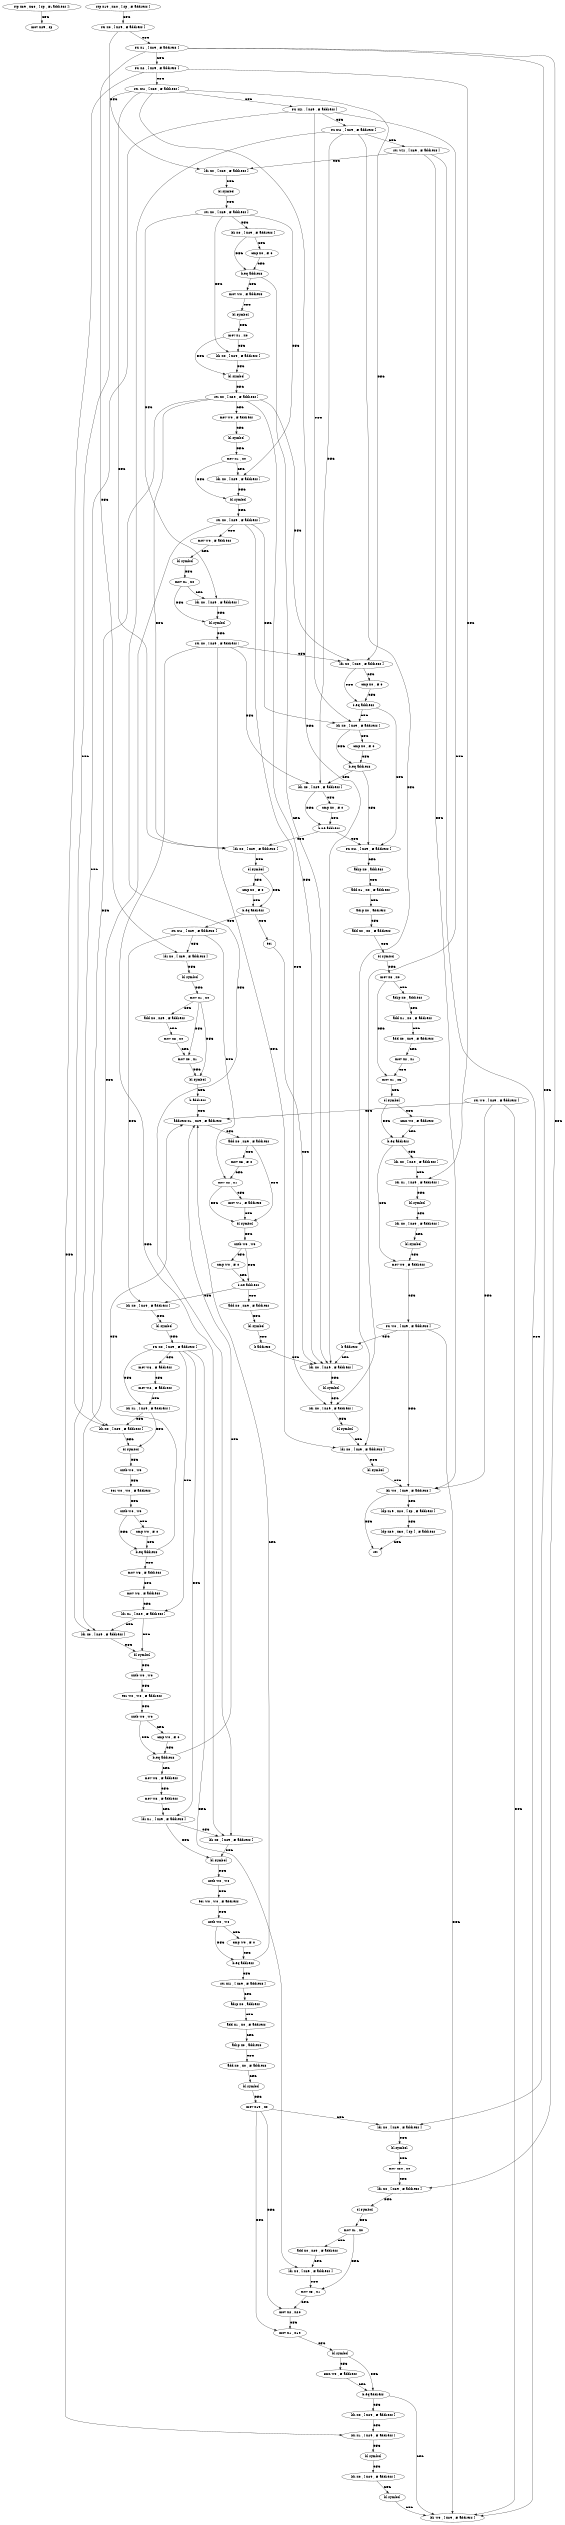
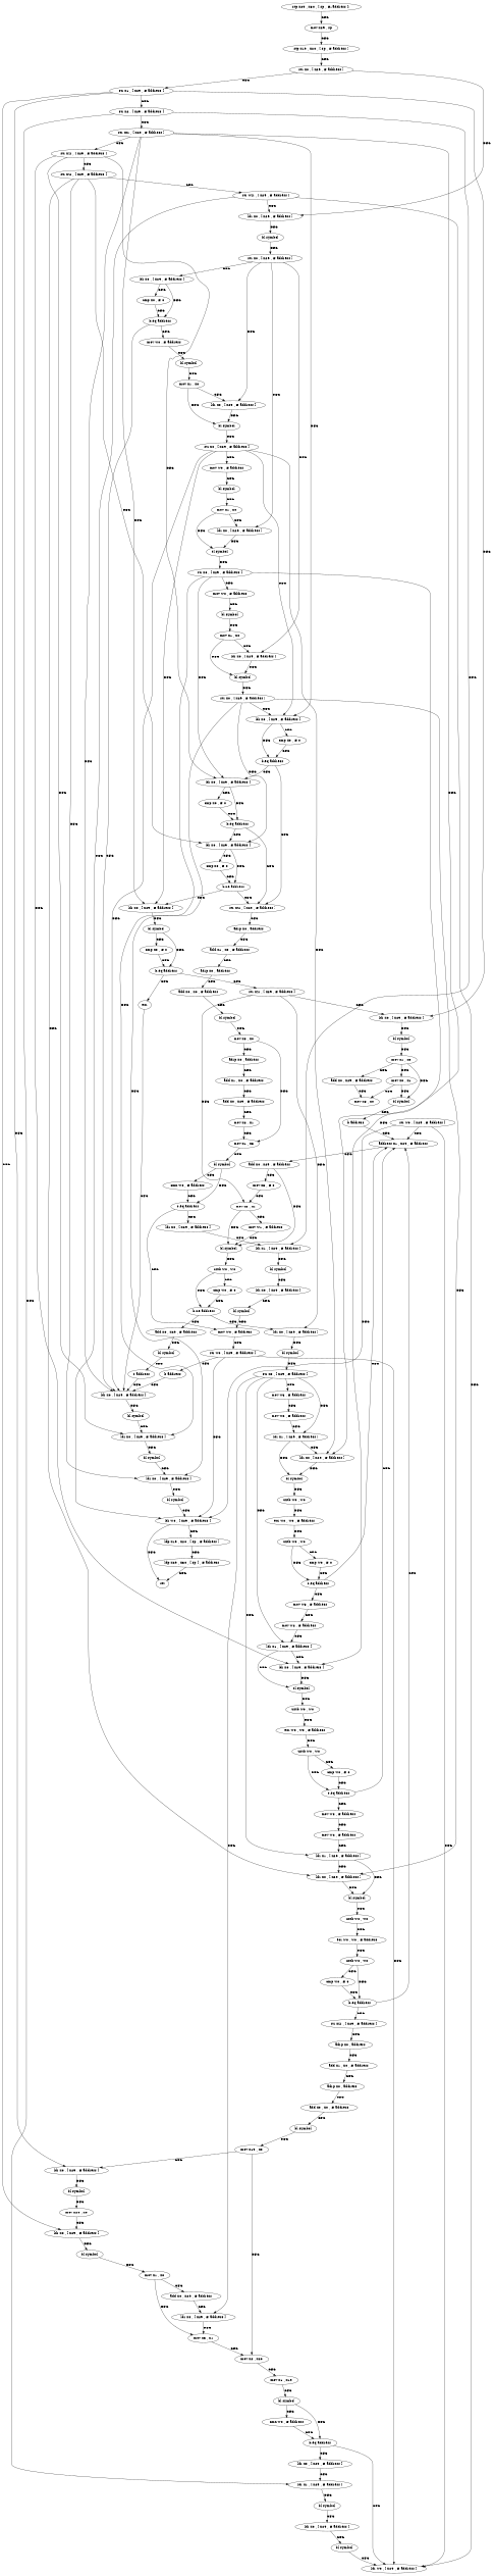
  digraph {
    n1 [label="stp x29 , x30 , [ sp , #- address ]!"]
    n2 [label="mov x29 , sp"]
    n3 [label="stp x19 , x20 , [ sp , # address ]"]
    n4 [label="str x0 , [ x29 , # address ]"]
    n5 [label="str x1 , [ x29 , # address ]"]
    n6 [label="ldr x0 , [ x29 , # address ]"]
    n7 [label="str x2 , [ x29 , # address ]"]
    n8 [label="ldr x0 , [ x29 , # address ]"]
    n9 [label="ldr x0 , [ x29 , # address ]"]
    n10 [label="ldr x0 , [ x29 , # address ]"]
    n11 [label="bl symbol"]
    n12 [label="str xzr , [ x29 , # address ]"]
    n13 [label="ldr x1 , [ x29 , # address ]"]
    n14 [label="ldr x1 , [ x29 , # address ]"]
    n15 [label="bl symbol"]
    n16 [label="bl symbol"]
    n17 [label="bl symbol"]
    n18 [label="str xzr , [ x29 , # address ]"]
    n19 [label="ldr x0 , [ x29 , # address ]"]
    n20 [label="ldr x0 , [ x29 , # address ]"]
    n21 [label="ldr x0 , [ x29 , # address ]"]
    n22 [label="ldr x0 , [ x29 , # address ]"]
    n23 [label="bl symbol"]
    n24 [label="bl symbol"]
    n25 [label="str xzr , [ x29 , # address ]"]
    n26 [label="ldr x0 , [ x29 , # address ]"]
    n27 [label="ldr x0 , [ x29 , # address ]"]
    n28 [label="ldr x0 , [ x29 , # address ]"]
    n29 [label="bl symbol"]
    n30 [label="cmp x0 , # 0"]
    n31 [label="b.eq address"]
    n32 [label="bl symbol"]
    n33 [label="bl symbol"]
    n34 [label="str wzr , [ x29 , # address ]"]
    n35 [label="ldr x0 , [ x29 , # address ]"]
    n36 [label="ldr x0 , [ x29 , # address ]"]
    n37 [label="ldr x0 , [ x29 , # address ]"]
    n38 [label="bl symbol"]
    n39 [label="cmp x0 , # 0"]
    n40 [label="b.eq address"]
    n41 [label="bl symbol"]
    n42 [label="ldr w0 , [ x29 , # address ]"]
    n43 [label="ldr w0 , [ x29 , # address ]"]
    n44 [label="bl symbol"]
    n45 [label="cmp x0 , # 0"]
    n46 [label="b.ne address"]
    n47 [label="bl symbol"]
    n48 [label="ldp x19 , x20 , [ sp , # address ]"]
    n49 [label=ret]
    n50 [label="str x0 , [ x29 , # address ]"]
    n51 [label="ldr x0 , [ x29 , # address ]"]
    n52 [label="ldr x0 , [ x29 , # address ]"]
    n53 [label="ldr x0 , [ x29 , # address ]"]
    n54 [label="ldr x0 , [ x29 , # address ]"]
    n55 [label="cmp x0 , # 0"]
    n56 [label="b.eq address"]
    n57 [label="bl symbol"]
    n58 [label="bl symbol"]
    n59 [label="bl symbol"]
    n60 [label="mov w0 , # address"]
    n61 [label="bl symbol"]
    n62 [label="mov x1 , x0"]
    n63 [label="ldp x29 , x30 , [ sp ] , # address"]
    n64 [label="str x0 , [ x29 , # address ]"]
    n65 [label="mov w0 , # address"]
    n66 [label="bl symbol"]
    n67 [label="mov x1 , x0"]
    n68 [label="str x0 , [ x29 , # address ]"]
    n69 [label="mov w0 , # address"]
    n70 [label="bl symbol"]
    n71 [label="mov x1 , x0"]
    n72 [label="str x0 , [ x29 , # address ]"]
    n73 [label="str xzr , [ x29 , # address ]"]
    n74 [label="adrp x0 , address"]
    n75 [label="add x1 , x0 , # address"]
    n76 [label="adrp x0 , address"]
    n77 [label="add x0 , x0 , # address"]
    n78 [label="bl symbol"]
    n79 [label="mov x3 , x0"]
    n80 [label="adrp x0 , address"]
    n81 [label="mov x1 , x3"]
    n82 [label="add x1 , x0 , # address"]
    n83 [label="bl symbol"]
    n84 [label="add x0 , x29 , # address"]
    n85 [label="mov x2 , x1"]
    n86 [label="cmn w0 , # address"]
    n87 [label="b.eq address"]
    n88 [label="mov w0 , # address"]
    n89 [label="ldr x0 , [ x29 , # address ]"]
    n90 [label="str w0 , [ x29 , # address ]"]
    n91 [label="b address"]
    n92 [label="ldr x0 , [ x29 , # address ]"]
    n93 [label="bl symbol"]
    n94 [label="cmp x0 , # 0"]
    n95 [label="b.eq address"]
    n96 [label=eor]
    n97 [label="str xzr , [ x29 , # address ]"]
    n98 [label="mov x2 , x1"]
    n99 [label="ldr x0 , [ x29 , # address ]"]
    n100 [label="bl symbol"]
    n101 [label="mov w1 , # address"]
    n102 [label="bl symbol"]
    n103 [label="mov x1 , x0"]
    n104 [label="add x0 , x29 , # address"]
    n105 [label="mov x0 , x1"]
    n106 [label="bl symbol"]
    n107 [label="mov x8 , x0"]
    n108 [label="b address"]
    n109 [label="address x1 , x29 , # address"]
    n110 [label="add x0 , x29 , # address"]
    n111 [label="mov x3 , # 0"]
    n112 [label="uxtb w0 , w0"]
    n113 [label="cmp w0 , # 0"]
    n114 [label="b.ne address"]
    n115 [label="add x0 , x29 , # address"]
    n116 [label="bl symbol"]
    n117 [label="str x0 , [ x29 , # address ]"]
    n118 [label="b address"]
    n119 [label="mov w3 , # address"]
    n120 [label="ldr x1 , [ x29 , # address ]"]
    n121 [label="ldr x1 , [ x29 , # address ]"]
    n122 [label="ldr x1 , [ x29 , # address ]"]
    n123 [label="ldr x4 , [ x29 , # address ]"]
    n124 [label="mov w2 , # address"]
    n125 [label="mov x3 , x1"]
    n126 [label="uxtb w0 , w0"]
    n127 [label="eor w0 , w0 , # address"]
    n128 [label="uxtb w0 , w0"]
    n129 [label="cmp w0 , # 0"]
    n130 [label="b.eq address"]
    n131 [label="mov w3 , # address"]
    n132 [label="mov w2 , # address"]
    n133 [label="uxtb w0 , w0"]
    n134 [label="eor w0 , w0 , # address"]
    n135 [label="uxtb w0 , w0"]
    n136 [label="cmp w0 , # 0"]
    n137 [label="b.eq address"]
    n138 [label="mov w3 , # address"]
    n139 [label="mov w2 , # address"]
    n140 [label="uxtb w0 , w0"]
    n141 [label="eor w0 , w0 , # address"]
    n142 [label="uxtb w0 , w0"]
    n143 [label="cmp w0 , # 0"]
    n144 [label="b.eq address"]
    n145 [label="str xzr , [ x29 , # address ]"]
    n146 [label="adrp x0 , address"]
    n147 [label="add x1 , x0 , # address"]
    n148 [label="adrp x0 , address"]
    n149 [label="add x0 , x0 , # address"]
    n150 [label="bl symbol"]
    n151 [label="mov x19 , x0"]
    n152 [label="mov x1 , x19"]
    n153 [label="mov x2 , x20"]
    n154 [label="bl symbol"]
    n155 [label="mov x20 , x0"]
    n156 [label="mov x1 , x0"]
    n157 [label="add x0 , x29 , # address"]
    n158 [label="cmn w0 , # address"]
    n159 [label="b.eq address"]
    n160 [label="ldr x0 , [ x29 , # address ]"]
    n161 [label="str w0 , [ x29 , # address ]"]
    n162 [label="ldr x0 , [ x29 , # address ]"]
    n163 [label="bl symbol"]
    n1 -> n2 [label=CFG]
+   n2 -> n3 [label=CFG]
    n3 -> n4 [label=CFG]
    n4 -> n5 [label=CFG]
    n4 -> n6 [label=DFG]
    n5 -> n7 [label=CFG]
    n5 -> n8 [label=DFG]
    n5 -> n9 [label=DFG]
    n5 -> n10 [label=DFG]
    n6 -> n11 [label=DFG]
    n7 -> n12 [label=CFG]
    n7 -> n13 [label=DFG]
    n7 -> n14 [label=DFG]
    n8 -> n15 [label=DFG]
    n9 -> n16 [label=DFG]
    n10 -> n17 [label=DFG]
    n11 -> n50 [label=DFG]
    n12 -> n18 [label=CFG]
    n12 -> n19 [label=DFG]
    n12 -> n20 [label=DFG]
    n12 -> n21 [label=DFG]
    n12 -> n22 [label=DFG]
    n13 -> n23 [label=DFG]
    n14 -> n24 [label=DFG]
    n15 -> n103 [label=DFG]
    n16 -> n155 [label=DFG]
    n17 -> n156 [label=DFG]
    n18 -> n25 [label=CFG]
    n18 -> n26 [label=DFG]
    n18 -> n27 [label=DFG]
    n18 -> n28 [label=DFG]
    n19 -> n29 [label=DFG]
    n20 -> n30 [label=CFG]
    n20 -> n31 [label=DFG]
    n21 -> n32 [label=DFG]
    n22 -> n33 [label=DFG]
    n23 -> n92 [label=CFG]
    n24 -> n162 [label=CFG]
    n25 -> n34 [label=CFG]
    n25 -> n35 [label=DFG]
    n25 -> n36 [label=DFG]
    n25 -> n37 [label=DFG]
    n26 -> n38 [label=DFG]
    n27 -> n39 [label=CFG]
    n27 -> n40 [label=DFG]
    n28 -> n41 [label=DFG]
    n29 -> n26 [label=CFG]
    n30 -> n31 [label=CFG]
    n31 -> n27 [label=CFG]
    n31 -> n73 [label=CFG]
    n32 -> n94 [label=CFG]
    n32 -> n95 [label=DFG]
    n33 -> n126 [label=DFG]
    n34 -> n6 [label=CFG]
    n34 -> n42 [label=DFG]
    n34 -> n43 [label=DFG]
    n35 -> n44 [label=DFG]
    n36 -> n45 [label=CFG]
    n36 -> n46 [label=DFG]
    n37 -> n47 [label=DFG]
    n38 -> n35 [label=CFG]
    n39 -> n40 [label=CFG]
    n40 -> n36 [label=CFG]
    n40 -> n73 [label=CFG]
    n41 -> n133 [label=DFG]
    n42 -> n48 [label=CFG]
    n42 -> n49 [label=DFG]
    n44 -> n42 [label=CFG]
    n45 -> n46 [label=CFG]
    n46 -> n21 [label=CFG]
    n46 -> n73 [label=CFG]
    n47 -> n140 [label=DFG]
    n48 -> n63 [label=CFG]
    n50 -> n51 [label=DFG]
    n50 -> n52 [label=DFG]
    n50 -> n53 [label=DFG]
    n50 -> n54 [label=DFG]
    n51 -> n55 [label=CFG]
    n51 -> n56 [label=DFG]
    n52 -> n57 [label=DFG]
    n53 -> n58 [label=DFG]
    n54 -> n59 [label=DFG]
    n55 -> n56 [label=CFG]
    n56 -> n19 [label=CFG]
    n56 -> n60 [label=CFG]
    n57 -> n64 [label=DFG]
    n58 -> n68 [label=DFG]
    n59 -> n72 [label=DFG]
    n60 -> n61 [label=CFG]
    n61 -> n62 [label=DFG]
    n62 -> n52 [label=CFG]
    n62 -> n57 [label=DFG]
    n63 -> n49 [label=CFG]
    n64 -> n19 [label=DFG]
    n64 -> n20 [label=DFG]
    n64 -> n21 [label=DFG]
    n64 -> n22 [label=DFG]
    n64 -> n65 [label=CFG]
    n65 -> n66 [label=CFG]
    n66 -> n67 [label=DFG]
    n67 -> n53 [label=CFG]
    n67 -> n58 [label=DFG]
    n68 -> n26 [label=DFG]
    n68 -> n27 [label=DFG]
    n68 -> n28 [label=DFG]
    n68 -> n69 [label=CFG]
    n69 -> n70 [label=CFG]
    n70 -> n71 [label=DFG]
    n71 -> n54 [label=CFG]
    n71 -> n59 [label=DFG]
    n72 -> n20 [label=CFG]
    n72 -> n35 [label=DFG]
    n72 -> n36 [label=DFG]
    n72 -> n37 [label=DFG]
    n73 -> n74 [label=CFG]
    n74 -> n75 [label=CFG]
    n75 -> n76 [label=CFG]
    n76 -> n77 [label=CFG]
    n77 -> n78 [label=CFG]
    n78 -> n79 [label=DFG]
    n79 -> n80 [label=CFG]
    n79 -> n81 [label=DFG]
    n80 -> n82 [label=CFG]
    n81 -> n83 [label=CFG]
    n82 -> n84 [label=CFG]
    n83 -> n86 [label=CFG]
    n83 -> n87 [label=DFG]
    n84 -> n85 [label=CFG]
    n85 -> n81 [label=CFG]
    n86 -> n87 [label=CFG]
    n87 -> n88 [label=CFG]
    n87 -> n89 [label=CFG]
    n88 -> n90 [label=CFG]
    n89 -> n13 [label=CFG]
    n90 -> n42 [label=DFG]
    n90 -> n43 [label=DFG]
    n90 -> n91 [label=CFG]
    n91 -> n19 [label=CFG]
    n92 -> n93 [label=CFG]
    n93 -> n88 [label=CFG]
    n94 -> n95 [label=CFG]
    n95 -> n96 [label=CFG]
    n95 -> n97 [label=CFG]
    n96 -> n19 [label=CFG]
    n97 -> n8 [label=CFG]
    n97 -> n98 [label=DFG]
    n97 -> n99 [label=DFG]
    n98 -> n100 [label=DFG]
    n98 -> n101 [label=CFG]
    n99 -> n102 [label=DFG]
    n100 -> n112 [label=DFG]
    n101 -> n100 [label=CFG]
    n102 -> n117 [label=DFG]
    n103 -> n104 [label=CFG]
    n103 -> n105 [label=DFG]
    n103 -> n106 [label=DFG]
    n104 -> n107 [label=CFG]
    n105 -> n106 [label=DFG]
    n106 -> n108 [label=CFG]
-   n107 -> n105 [label=CFG]
+   n105 -> n107 [label=CFG]
    n108 -> n109 [label=CFG]
    n109 -> n110 [label=CFG]
    n110 -> n100 [label=DFG]
    n110 -> n111 [label=CFG]
    n111 -> n98 [label=CFG]
    n112 -> n113 [label=CFG]
    n112 -> n114 [label=DFG]
    n113 -> n114 [label=CFG]
    n114 -> n99 [label=CFG]
    n114 -> n115 [label=CFG]
    n115 -> n116 [label=DFG]
    n116 -> n118 [label=CFG]
    n117 -> n119 [label=CFG]
    n117 -> n120 [label=DFG]
    n117 -> n121 [label=DFG]
    n117 -> n122 [label=DFG]
    n117 -> n123 [label=DFG]
    n118 -> n19 [label=CFG]
    n119 -> n124 [label=CFG]
    n120 -> n22 [label=CFG]
    n120 -> n33 [label=DFG]
    n121 -> n28 [label=CFG]
    n121 -> n41 [label=DFG]
    n122 -> n37 [label=CFG]
    n122 -> n47 [label=DFG]
    n123 -> n125 [label=DFG]
    n124 -> n120 [label=CFG]
    n125 -> n153 [label=CFG]
    n126 -> n127 [label=DFG]
    n127 -> n128 [label=DFG]
    n128 -> n129 [label=CFG]
    n128 -> n130 [label=DFG]
    n129 -> n130 [label=CFG]
    n130 -> n109 [label=CFG]
    n130 -> n131 [label=CFG]
    n131 -> n132 [label=CFG]
    n132 -> n121 [label=CFG]
    n133 -> n134 [label=DFG]
    n134 -> n135 [label=DFG]
    n135 -> n136 [label=CFG]
    n135 -> n137 [label=DFG]
    n136 -> n137 [label=CFG]
    n137 -> n109 [label=CFG]
    n137 -> n138 [label=CFG]
    n138 -> n139 [label=CFG]
    n139 -> n122 [label=CFG]
    n140 -> n141 [label=DFG]
    n141 -> n142 [label=DFG]
    n142 -> n143 [label=CFG]
    n142 -> n144 [label=DFG]
    n143 -> n144 [label=CFG]
    n144 -> n109 [label=CFG]
    n144 -> n145 [label=CFG]
    n145 -> n146 [label=CFG]
    n146 -> n147 [label=CFG]
    n147 -> n148 [label=CFG]
    n148 -> n149 [label=CFG]
    n149 -> n150 [label=CFG]
    n150 -> n151 [label=DFG]
    n151 -> n9 [label=CFG]
-   n151 -> n152 [label=DFG]
    n151 -> n153 [label=DFG]
    n152 -> n154 [label=CFG]
    n153 -> n152 [label=CFG]
    n154 -> n158 [label=CFG]
    n154 -> n159 [label=DFG]
    n155 -> n10 [label=CFG]
    n156 -> n125 [label=DFG]
    n156 -> n157 [label=CFG]
    n157 -> n123 [label=CFG]
    n158 -> n159 [label=CFG]
    n159 -> n43 [label=CFG]
    n159 -> n160 [label=CFG]
    n160 -> n14 [label=CFG]
    n161 -> n42 [label=DFG]
    n161 -> n43 [label=DFG]
    n161 -> n109 [label=CFG]
    n162 -> n163 [label=CFG]
    n163 -> n43 [label=CFG]
  }
